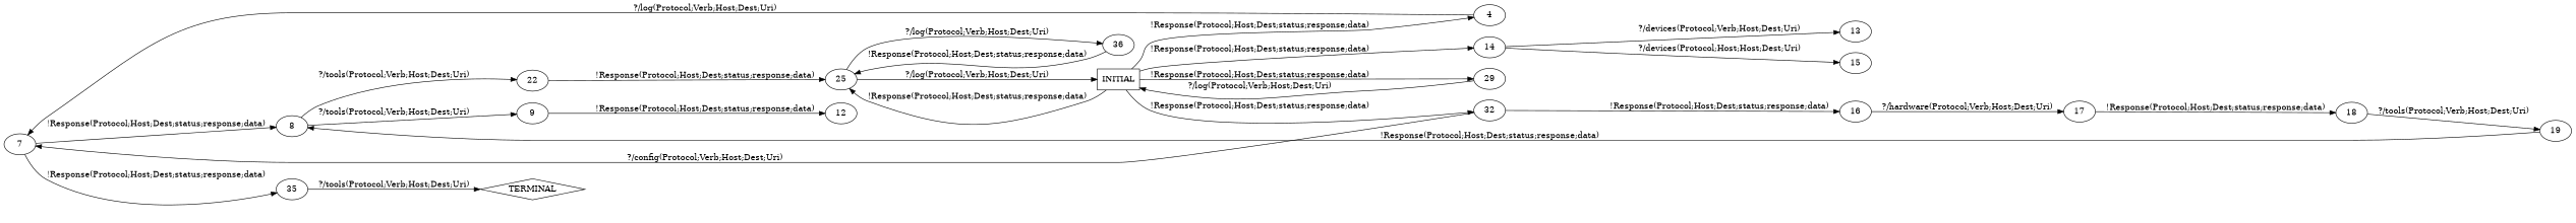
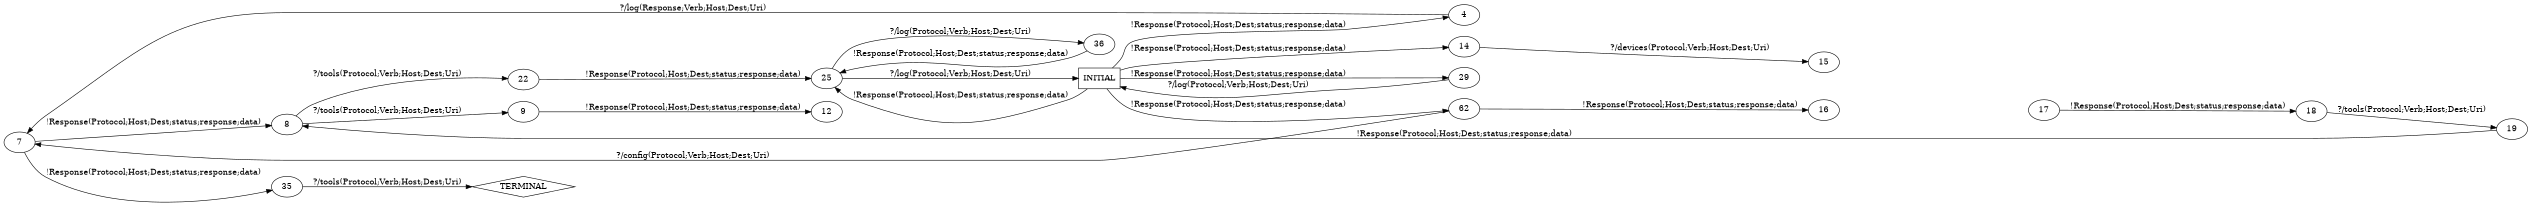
  digraph {
    rankdir=LR
    n1 [label=TERMINAL shape=diamond]
    n2 [label=INITIAL shape=box]
    n3 [label=4]
    n4 [label=25]
    n5 [label=29]
-   n6 [label=32]
+   n6 [label=62]
    n7 [label=14]
    n8 [label=7]
    n9 [label=36]
    n10 [label=16]
    n11 [label=8]
    n12 [label=35]
    n13 [label=9]
    n14 [label=22]
    n15 [label=12]
-   n16 [label=13]
    n17 [label=15]
    n18 [label=17]
    n19 [label=18]
    n20 [label=19]
    n2 -> n3 [label="!Response(Protocol;Host;Dest;status;response;data)"]
    n2 -> n4 [label="!Response(Protocol;Host;Dest;status;response;data)"]
    n2 -> n5 [label="!Response(Protocol;Host;Dest;status;response;data)"]
    n2 -> n6 [label="!Response(Protocol;Host;Dest;status;response;data)"]
    n2 -> n7 [label="!Response(Protocol;Host;Dest;status;response;data)"]
-   n3 -> n8 [label="?/log(Protocol;Verb;Host;Dest;Uri)"]
+   n3 -> n8 [label="?/log(Response;Verb;Host;Dest;Uri)"]
    n4 -> n2 [label="?/log(Protocol;Verb;Host;Dest;Uri)"]
    n4 -> n9 [label="?/log(Protocol;Verb;Host;Dest;Uri)"]
    n5 -> n2 [label="?/log(Protocol;Verb;Host;Dest;Uri)"]
    n6 -> n8 [label="?/config(Protocol;Verb;Host;Dest;Uri)"]
    n6 -> n10 [label="!Response(Protocol;Host;Dest;status;response;data)"]
-   n7 -> n16 [label="?/devices(Protocol;Verb;Host;Dest;Uri)"]
-   n7 -> n17 [label="?/devices(Protocol;Host;Host;Dest;Uri)"]
+   n7 -> n17 [label="?/devices(Protocol;Verb;Host;Dest;Uri)"]
    n8 -> n11 [label="!Response(Protocol;Host;Dest;status;response;data)"]
    n8 -> n12 [label="!Response(Protocol;Host;Dest;status;response;data)"]
    n9 -> n4 [label="!Response(Protocol;Host;Dest;status;response;data)"]
-   n10 -> n18 [label="?/hardware(Protocol;Verb;Host;Dest;Uri)"]
    n11 -> n13 [label="?/tools(Protocol;Verb;Host;Dest;Uri)"]
    n11 -> n14 [label="?/tools(Protocol;Verb;Host;Dest;Uri)"]
    n12 -> n1 [label="?/tools(Protocol;Verb;Host;Dest;Uri)"]
    n13 -> n15 [label="!Response(Protocol;Host;Dest;status;response;data)"]
    n14 -> n4 [label="!Response(Protocol;Host;Dest;status;response;data)"]
    n18 -> n19 [label="!Response(Protocol;Host;Dest;status;response;data)"]
    n19 -> n20 [label="?/tools(Protocol;Verb;Host;Dest;Uri)"]
    n20 -> n11 [label="!Response(Protocol;Host;Dest;status;response;data)"]
  }
